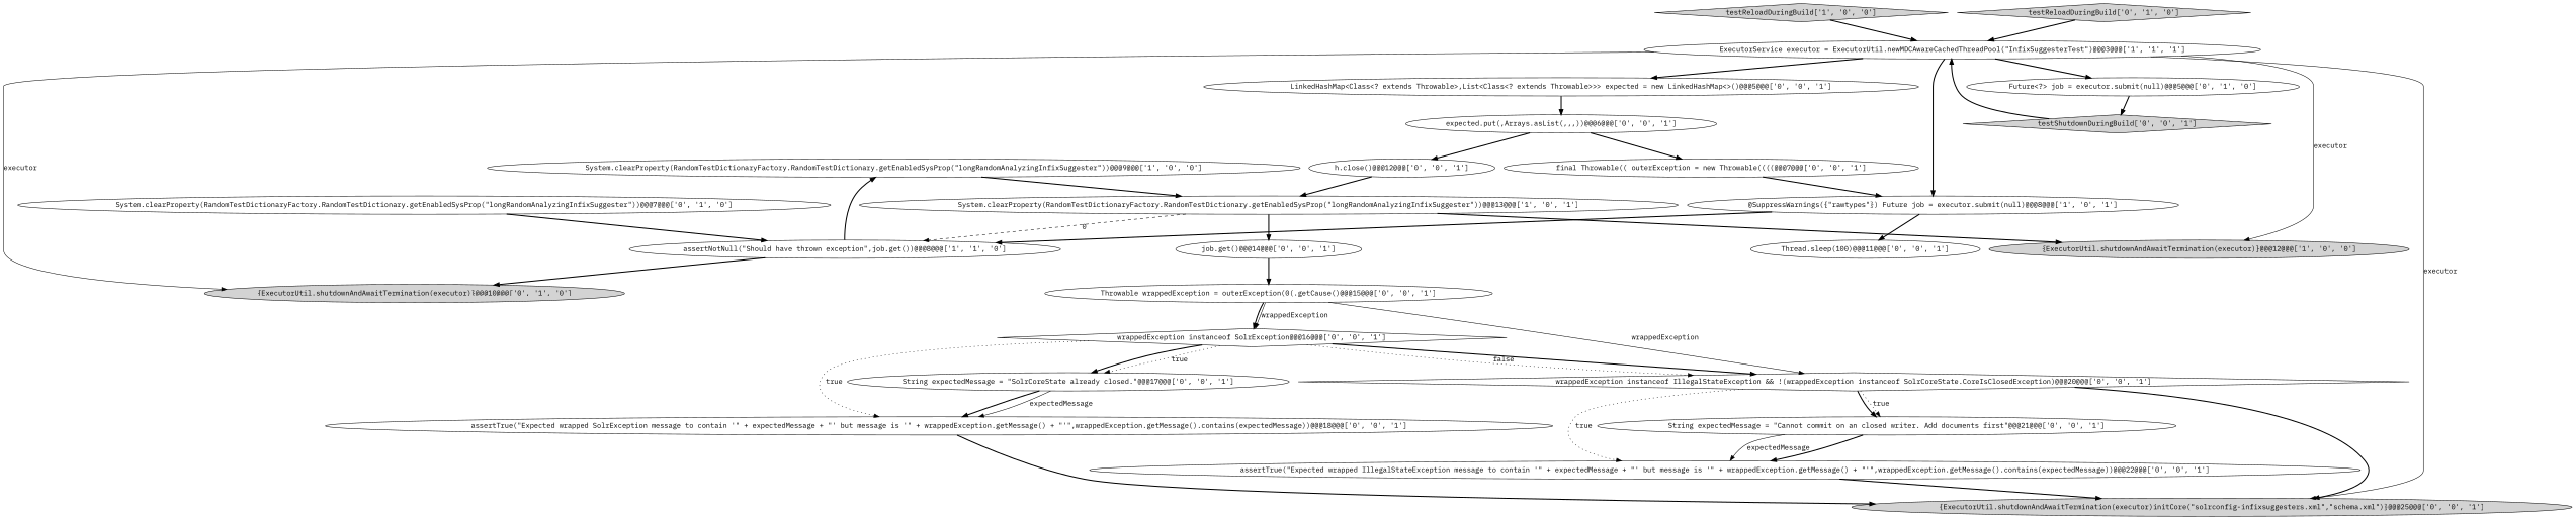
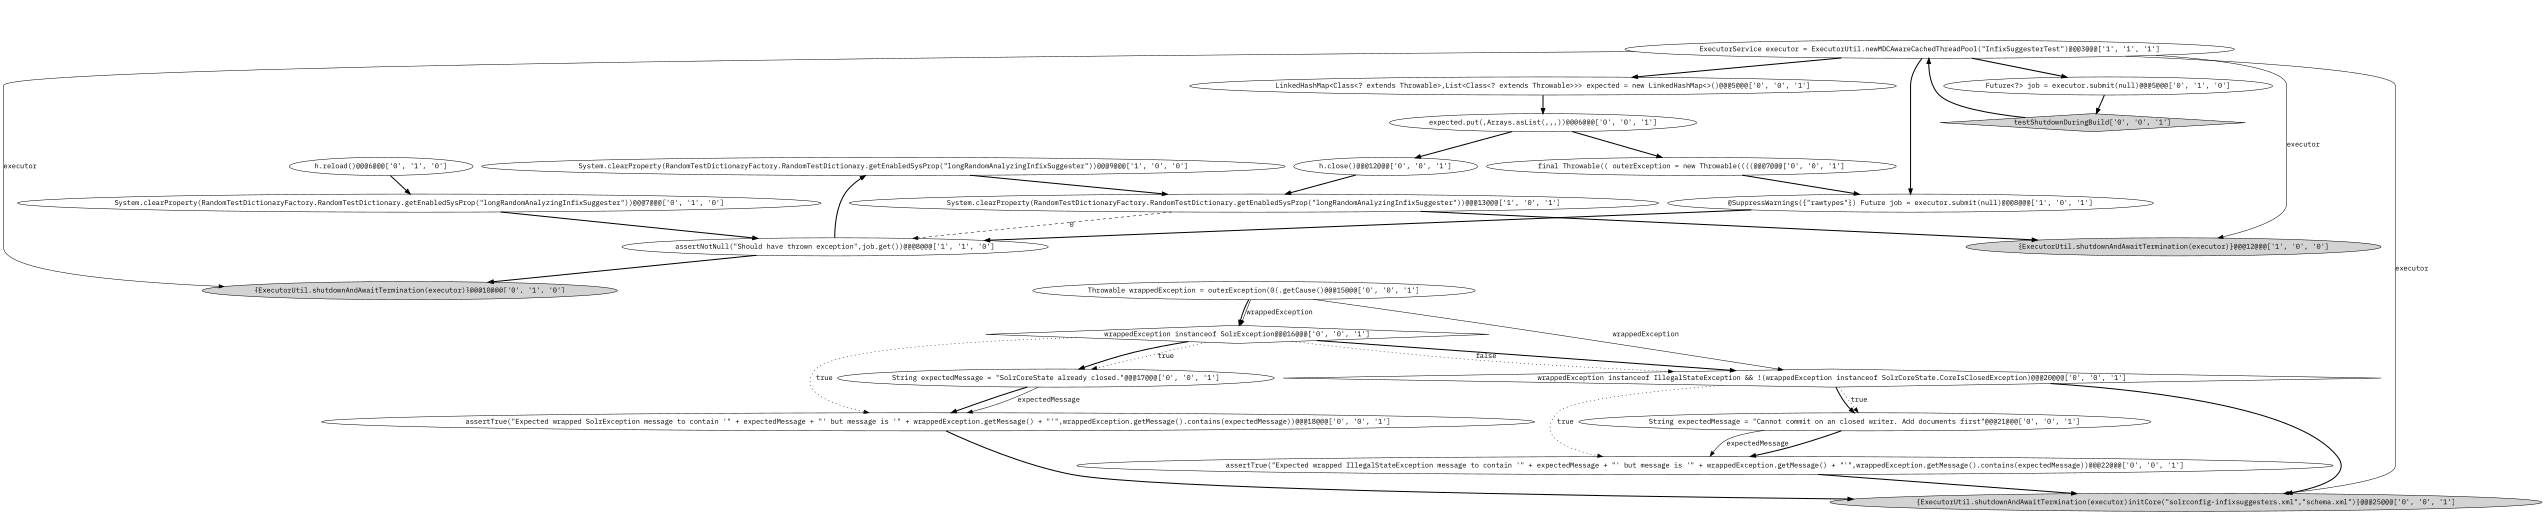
  digraph {
    fontname="IBM Plex Mono"
    node [fillcolor=white fontname="IBM Plex Mono" shape=ellipse style=filled]
    edge [fontname="IBM Plex Mono" style=bold]
    n1 [label="System.clearProperty(RandomTestDictionaryFactory.RandomTestDictionary.getEnabledSysProp(\"longRandomAnalyzingInfixSuggester\"))@@@9@@@['1', '0', '0']"]
    n2 [label="System.clearProperty(RandomTestDictionaryFactory.RandomTestDictionary.getEnabledSysProp(\"longRandomAnalyzingInfixSuggester\"))@@@13@@@['1', '0', '1']"]
    n3 [label="assertNotNull(\"Should have thrown exception\",job.get())@@@8@@@['1', '1', '0']"]
    n4 [fillcolor=lightgray label="{ExecutorUtil.shutdownAndAwaitTermination(executor)}@@@12@@@['1', '0', '0']"]
-   n5 [label="job.get()@@@14@@@['0', '0', '1']"]
    n6 [fillcolor=lightgray label="{ExecutorUtil.shutdownAndAwaitTermination(executor)}@@@10@@@['0', '1', '0']"]
    n7 [label="Throwable wrappedException = outerException(0(.getCause()@@@15@@@['0', '0', '1']"]
    n8 [label="String expectedMessage = \"SolrCoreState already closed.\"@@@17@@@['0', '0', '1']"]
    n9 [label="assertTrue(\"Expected wrapped SolrException message to contain '\" + expectedMessage + \"' but message is '\" + wrappedException.getMessage() + \"'\",wrappedException.getMessage().contains(expectedMessage))@@@18@@@['0', '0', '1']"]
    n10 [fillcolor=lightgray label="{ExecutorUtil.shutdownAndAwaitTermination(executor)initCore(\"solrconfig-infixsuggesters.xml\",\"schema.xml\")}@@@25@@@['0', '0', '1']"]
    n11 [label="System.clearProperty(RandomTestDictionaryFactory.RandomTestDictionary.getEnabledSysProp(\"longRandomAnalyzingInfixSuggester\"))@@@7@@@['0', '1', '0']"]
    n12 [label="expected.put(,Arrays.asList(,,,))@@@6@@@['0', '0', '1']"]
    n13 [label="final Throwable(( outerException = new Throwable((((@@@7@@@['0', '0', '1']"]
    n14 [label="h.close()@@@12@@@['0', '0', '1']"]
    n15 [label="@SuppressWarnings({\"rawtypes\"}) Future job = executor.submit(null)@@@8@@@['1', '0', '1']"]
    n16 [label="Future<?> job = executor.submit(null)@@@5@@@['0', '1', '0']"]
    n17 [fillcolor=lightgray label="testShutdownDuringBuild['0', '0', '1']" shape=diamond]
-   n19 [fillcolor=lightgray label="testReloadDuringBuild['1', '0', '0']" shape=diamond]
+   n18 [label="h.reload()@@@6@@@['0', '1', '0']"]
    n20 [label="ExecutorService executor = ExecutorUtil.newMDCAwareCachedThreadPool(\"InfixSuggesterTest\")@@@3@@@['1', '1', '1']"]
    n21 [label="LinkedHashMap<Class<? extends Throwable>,List<Class<? extends Throwable>>> expected = new LinkedHashMap<>()@@@5@@@['0', '0', '1']"]
-   n22 [fillcolor=lightgray label="testReloadDuringBuild['0', '1', '0']" shape=diamond]
-   n23 [label="Thread.sleep(100)@@@11@@@['0', '0', '1']"]
    n24 [label="assertTrue(\"Expected wrapped IllegalStateException message to contain '\" + expectedMessage + \"' but message is '\" + wrappedException.getMessage() + \"'\",wrappedException.getMessage().contains(expectedMessage))@@@22@@@['0', '0', '1']"]
    n25 [label="wrappedException instanceof IllegalStateException && !(wrappedException instanceof SolrCoreState.CoreIsClosedException)@@@20@@@['0', '0', '1']" shape=diamond]
    n26 [label="String expectedMessage = \"Cannot commit on an closed writer. Add documents first\"@@@21@@@['0', '0', '1']"]
    n27 [label="wrappedException instanceof SolrException@@@16@@@['0', '0', '1']" shape=diamond]
    n1 -> n2
    n2 -> n3 [label=0 style=dashed]
    n2 -> n4
-   n2 -> n5
    n3 -> n1
    n3 -> n6
-   n5 -> n7
    n7 -> n25 [label=wrappedException style=solid]
    n7 -> n27 [label=wrappedException style=solid]
    n7 -> n27
    n8 -> n9 [label=expectedMessage style=solid]
    n8 -> n9
    n9 -> n10
    n11 -> n3
    n12 -> n13
    n12 -> n14
    n13 -> n15
    n14 -> n2
    n15 -> n3
-   n15 -> n23
    n16 -> n17
    n17 -> n20
-   n19 -> n20
+   n18 -> n11
    n20 -> n4 [label=executor style=solid]
    n20 -> n6 [label=executor style=solid]
    n20 -> n10 [label=executor style=solid]
    n20 -> n15
    n20 -> n16
    n20 -> n21
    n21 -> n12
-   n22 -> n20
    n24 -> n10
    n25 -> n10
    n25 -> n24 [label=true style=dotted]
    n25 -> n26
    n25 -> n26 [label=true style=dotted]
    n26 -> n24 [label=expectedMessage style=solid]
    n26 -> n24
    n27 -> n8 [label=true style=dotted]
    n27 -> n8
    n27 -> n9 [label=true style=dotted]
    n27 -> n25
    n27 -> n25 [label=false style=dotted]
  }
